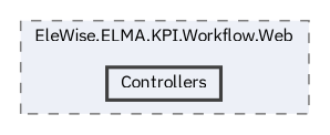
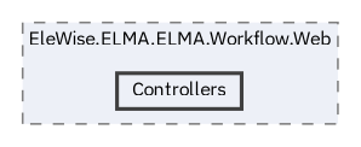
  digraph {
    compound=true
    fontname="IBM Plex Sans"
    n1 [color=grey25 fillcolor="#edf0f7" fontname="IBM Plex Sans" fontsize=10 height=0.2 label=Controllers shape=box style="filled,bold" width=0.4]
    subgraph cluster_1 {
      bgcolor="#edf0f7"
      fontsize=10
-     label="EleWise.ELMA.KPI.Workflow.Web"
+     label="EleWise.ELMA.ELMA.Workflow.Web"
      pencolor=grey50
      style="filled,dashed"
      n1
    }
  }
